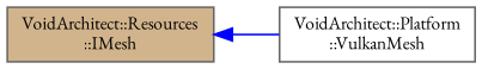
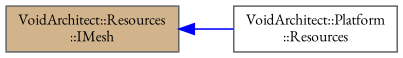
  digraph {
    rankdir=LR
    fontname="EB Garamond"
    node [color=grey40 fontname="EB Garamond" fontsize=10 shape=box style=filled]
    n1 [fillcolor=tan height=0.2 label="VoidArchitect::Resources\l::IMesh" width=0.4]
-   n2 [fillcolor=white height=0.2 label="VoidArchitect::Platform\l::VulkanMesh" width=0.4]
+   n2 [fillcolor=white height=0.2 label="VoidArchitect::Platform\l::Resources" width=0.4]
    n1 -> n2 [color=blue dir=back fontname="EB Garamond" fontsize=10 labelfontname=Helvetica labelfontsize=10 style=solid]
  }
